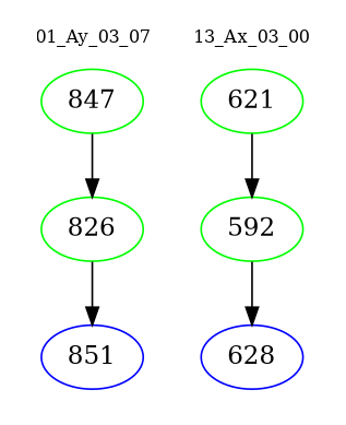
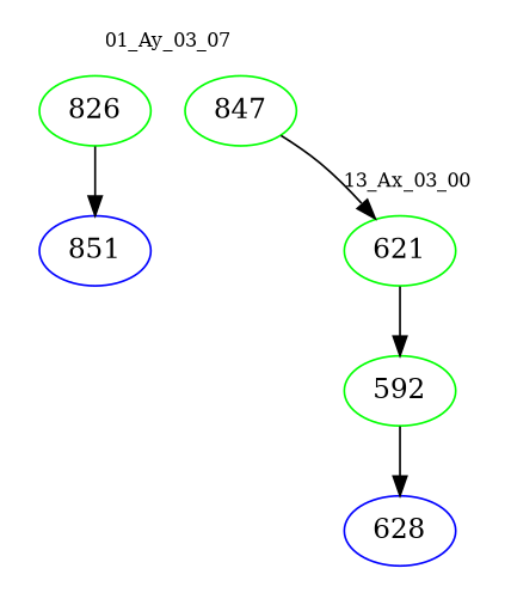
  digraph {
    node [color=green]
    edge [color=black]
    n1 [label=847]
    n2 [label=826]
    n3 [color=blue label=851]
    n4 [label=621]
    n5 [label=592]
    n6 [color=blue label=628]
    subgraph cluster_1 {
      color=white
      fontsize=10
      label="01_Ay_03_07"
      n1
      n2
      n3
    }
    subgraph cluster_2 {
      color=white
      fontsize=10
      label="13_Ax_03_00"
      n4
      n5
      n6
    }
-   n1 -> n2
+   n1 -> n4
    n2 -> n3
    n4 -> n5
    n5 -> n6
  }
